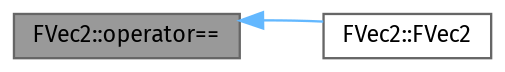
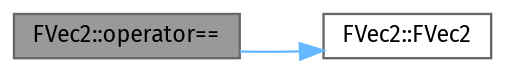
  digraph {
    rankdir=LR
    fontname="Fira Sans"
    node [fontname="Fira Sans" fontsize=10 shape=box style=filled]
    n1 [color=gray40 fillcolor=grey60 fontcolor=black height=0.2 label="FVec2::operator==" width=0.4]
    n2 [color=grey40 fillcolor=white height=0.2 label="FVec2::FVec2" width=0.4]
-   n2 -> n1 [color=steelblue1 fontname="Fira Sans" fontsize=10 labelfontname=Helvetica labelfontsize=10 style=solid]
+   n1 -> n2 [color=steelblue1 fontname="Fira Sans" fontsize=10 labelfontname=Helvetica labelfontsize=10 style=solid]
  }
